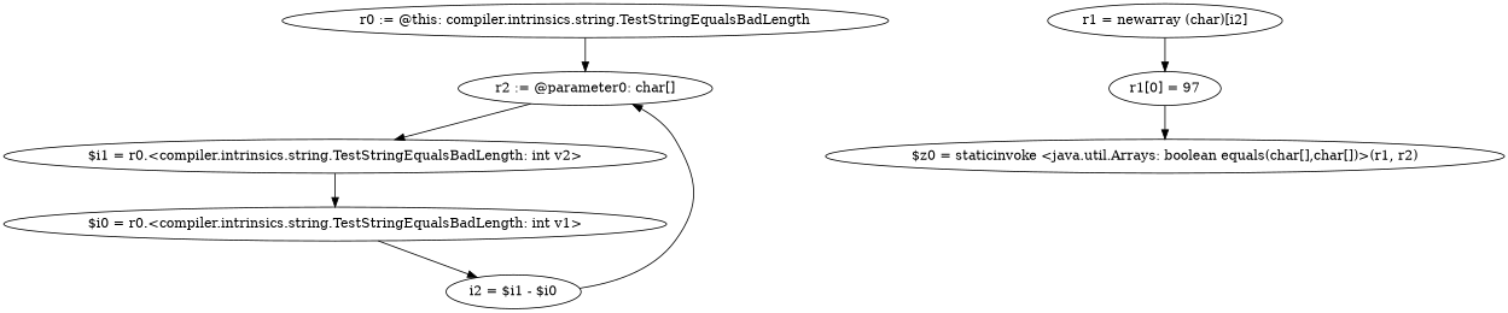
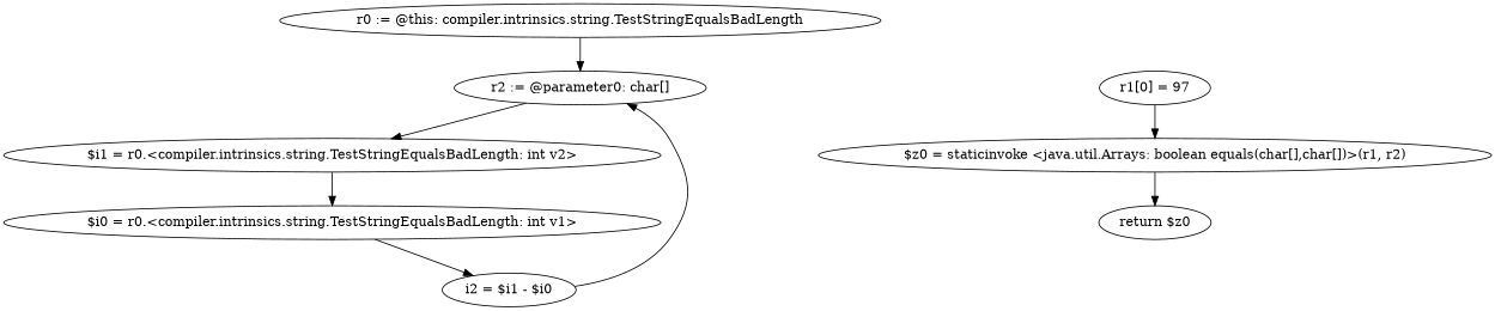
  digraph {
    fontname="DejaVu Serif"
    node [fontname="DejaVu Serif"]
    edge [fontname="DejaVu Serif"]
    "r0 := @this: compiler.intrinsics.string.TestStringEqualsBadLength"
    "r2 := @parameter0: char[]"
    "$i1 = r0.<compiler.intrinsics.string.TestStringEqualsBadLength: int v2>"
    "$i0 = r0.<compiler.intrinsics.string.TestStringEqualsBadLength: int v1>"
    "i2 = $i1 - $i0"
-   "r1 = newarray (char)[i2]"
    "r1[0] = 97"
    "$z0 = staticinvoke <java.util.Arrays: boolean equals(char[],char[])>(r1, r2)"
+   "return $z0"
    "r0 := @this: compiler.intrinsics.string.TestStringEqualsBadLength" -> "r2 := @parameter0: char[]"
    "r2 := @parameter0: char[]" -> "$i1 = r0.<compiler.intrinsics.string.TestStringEqualsBadLength: int v2>"
    "$i1 = r0.<compiler.intrinsics.string.TestStringEqualsBadLength: int v2>" -> "$i0 = r0.<compiler.intrinsics.string.TestStringEqualsBadLength: int v1>"
    "$i0 = r0.<compiler.intrinsics.string.TestStringEqualsBadLength: int v1>" -> "i2 = $i1 - $i0"
    "i2 = $i1 - $i0" -> "r2 := @parameter0: char[]"
-   "r1 = newarray (char)[i2]" -> "r1[0] = 97"
    "r1[0] = 97" -> "$z0 = staticinvoke <java.util.Arrays: boolean equals(char[],char[])>(r1, r2)"
+   "$z0 = staticinvoke <java.util.Arrays: boolean equals(char[],char[])>(r1, r2)" -> "return $z0"
  }
